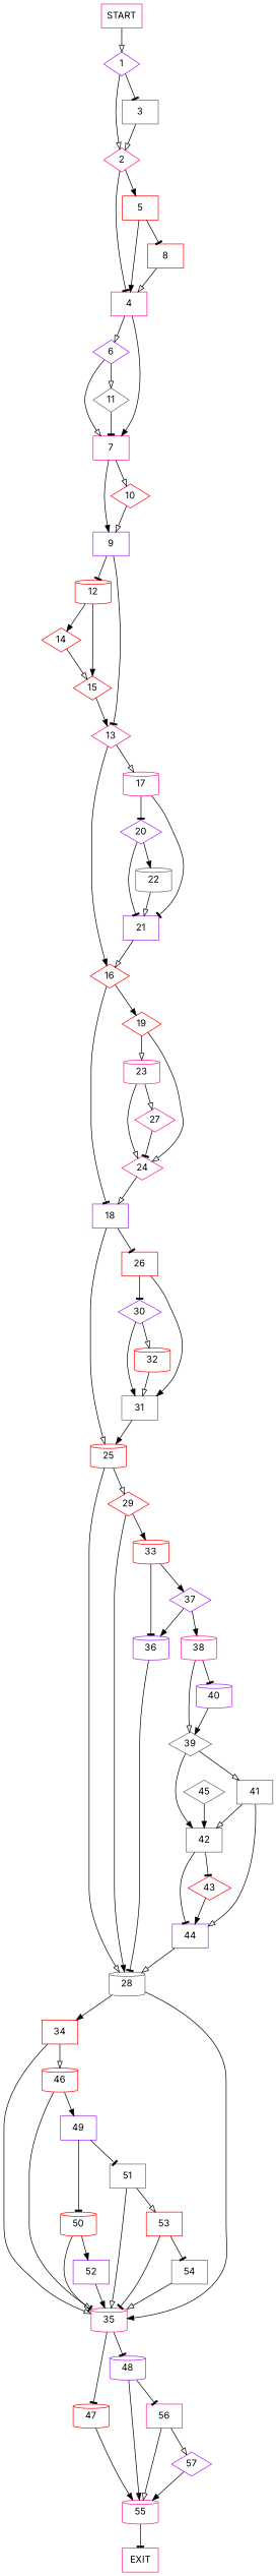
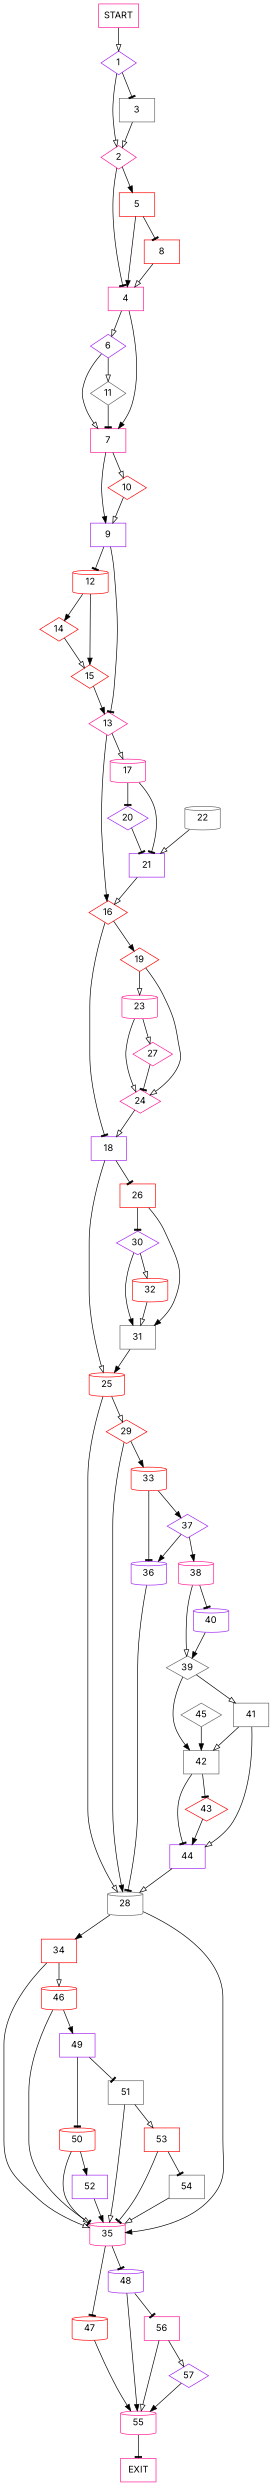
  digraph {
    fontname=Inter
    node [color=red fontname=Inter shape=box]
    edge [arrowhead=onormal fontname=Inter]
    n1 [color=deeppink label=START]
    1 [color=purple shape=diamond]
    2 [color=deeppink shape=diamond]
    3 [color=gray40]
    n5 [color=deeppink label=EXIT]
    4 [color=deeppink]
    5
    6 [color=purple shape=diamond]
    7 [color=deeppink]
    8
    11 [color=gray40 shape=diamond]
    9 [color=purple]
    10 [shape=diamond]
    12 [shape=cylinder]
    13 [color=deeppink shape=diamond]
    14 [shape=diamond]
    15 [shape=diamond]
    16 [shape=diamond]
    17 [color=deeppink shape=cylinder]
    18 [color=purple]
    19 [shape=diamond]
    20 [color=purple shape=diamond]
    21 [color=purple]
    25 [shape=cylinder]
    26
    23 [color=deeppink shape=cylinder]
    24 [color=deeppink shape=diamond]
    22 [color=gray40 shape=cylinder]
    28 [color=gray40 shape=cylinder]
    29 [shape=diamond]
    30 [color=purple shape=diamond]
    31 [color=gray40]
    27 [color=deeppink shape=diamond]
    34
    35 [color=deeppink shape=cylinder]
    33 [shape=cylinder]
    32 [shape=cylinder]
    46 [shape=cylinder]
    47 [shape=cylinder]
    48 [color=purple shape=cylinder]
    36 [color=purple shape=cylinder]
    37 [color=purple shape=diamond]
    38 [color=deeppink shape=cylinder]
    49 [color=purple]
    55 [color=deeppink shape=cylinder]
    56 [color=deeppink]
    39 [color=gray40 shape=diamond]
    40 [color=purple shape=cylinder]
    41 [color=gray40]
    42 [color=gray40]
    44 [color=purple]
    43 [shape=diamond]
    45 [color=gray40 shape=diamond]
    50 [shape=cylinder]
    51 [color=gray40]
    57 [color=purple shape=diamond]
    52 [color=purple]
    53
    54 [color=gray40]
    n1 -> 1
    1 -> 2
    1 -> 3 [arrowhead=tee]
    2 -> 4 [arrowhead=tee]
    2 -> 5 [arrowhead=normal]
    3 -> 2
    4 -> 6
    4 -> 7 [arrowhead=normal]
    5 -> 4 [arrowhead=normal]
    5 -> 8 [arrowhead=tee]
    6 -> 7
    6 -> 11
    7 -> 9 [arrowhead=normal]
    7 -> 10
    8 -> 4
    11 -> 7 [arrowhead=tee]
    9 -> 12 [arrowhead=tee]
    9 -> 13 [arrowhead=tee]
    10 -> 9
    12 -> 14 [arrowhead=normal]
    12 -> 15 [arrowhead=normal]
    13 -> 16 [arrowhead=normal]
    13 -> 17
    14 -> 15
    15 -> 13 [arrowhead=normal]
    16 -> 18 [arrowhead=tee]
    16 -> 19 [arrowhead=normal]
    17 -> 20 [arrowhead=tee]
    17 -> 21 [arrowhead=tee]
    18 -> 25
    18 -> 26 [arrowhead=tee]
    19 -> 23
    19 -> 24
    20 -> 21 [arrowhead=tee]
-   20 -> 22 [arrowhead=normal]
    21 -> 16
    25 -> 28
    25 -> 29
    26 -> 30 [arrowhead=tee]
    26 -> 31 [arrowhead=normal]
    23 -> 24
    23 -> 27
    24 -> 18
    22 -> 21
    28 -> 34 [arrowhead=normal]
    28 -> 35 [arrowhead=normal]
    29 -> 28 [arrowhead=normal]
    29 -> 33 [arrowhead=normal]
    30 -> 31 [arrowhead=normal]
    30 -> 32
    31 -> 25 [arrowhead=normal]
    27 -> 24 [arrowhead=tee]
    34 -> 35
    34 -> 46
    35 -> 47 [arrowhead=tee]
    35 -> 48 [arrowhead=tee]
    33 -> 36 [arrowhead=tee]
    33 -> 37 [arrowhead=normal]
    32 -> 31
    46 -> 35
    46 -> 49 [arrowhead=normal]
    47 -> 55 [arrowhead=normal]
    48 -> 55 [arrowhead=normal]
    48 -> 56 [arrowhead=tee]
    36 -> 28 [arrowhead=tee]
    37 -> 36 [arrowhead=normal]
    37 -> 38 [arrowhead=normal]
    38 -> 39
    38 -> 40 [arrowhead=tee]
    49 -> 50 [arrowhead=tee]
    49 -> 51 [arrowhead=tee]
    55 -> n5 [arrowhead=tee]
    56 -> 55
    56 -> 57
    39 -> 41
    39 -> 42 [arrowhead=normal]
    40 -> 39 [arrowhead=normal]
    41 -> 42
    41 -> 44
    42 -> 44 [arrowhead=tee]
    42 -> 43 [arrowhead=tee]
    44 -> 28
    43 -> 44 [arrowhead=normal]
    45 -> 42 [arrowhead=normal]
    50 -> 35 [arrowhead=tee]
    50 -> 52 [arrowhead=normal]
    51 -> 35
    51 -> 53
    57 -> 55 [arrowhead=normal]
    52 -> 35 [arrowhead=normal]
    53 -> 35 [arrowhead=tee]
    53 -> 54 [arrowhead=tee]
    54 -> 35
  }
